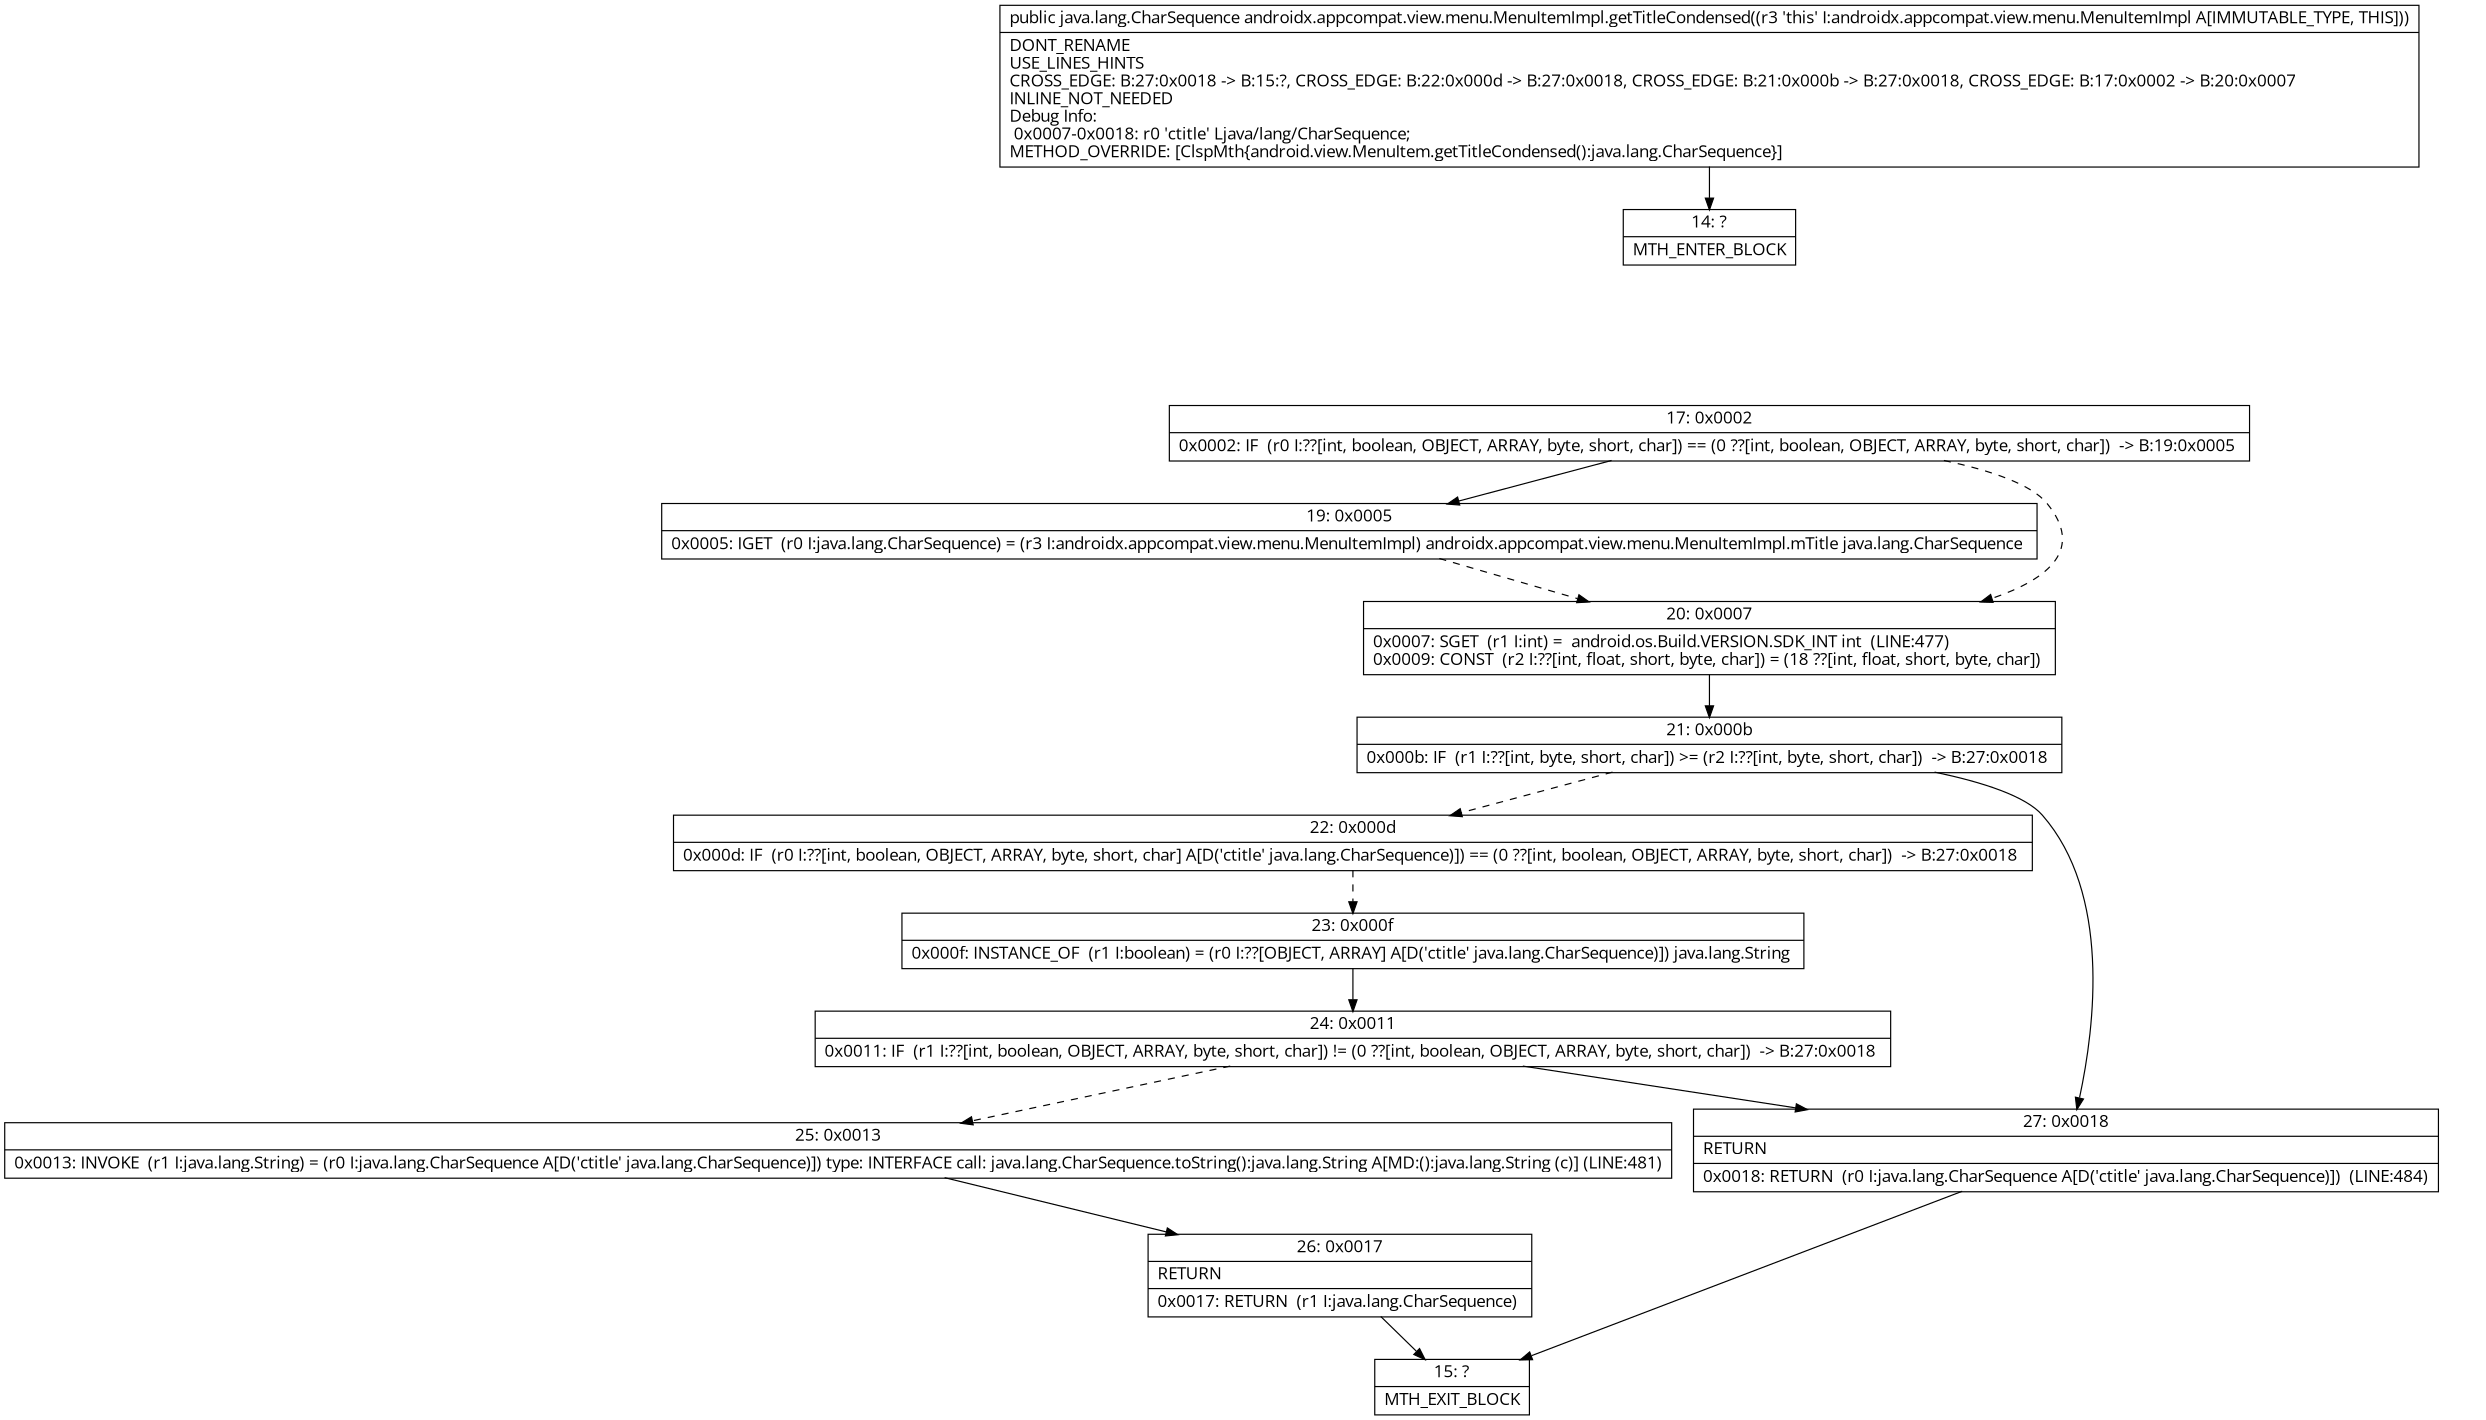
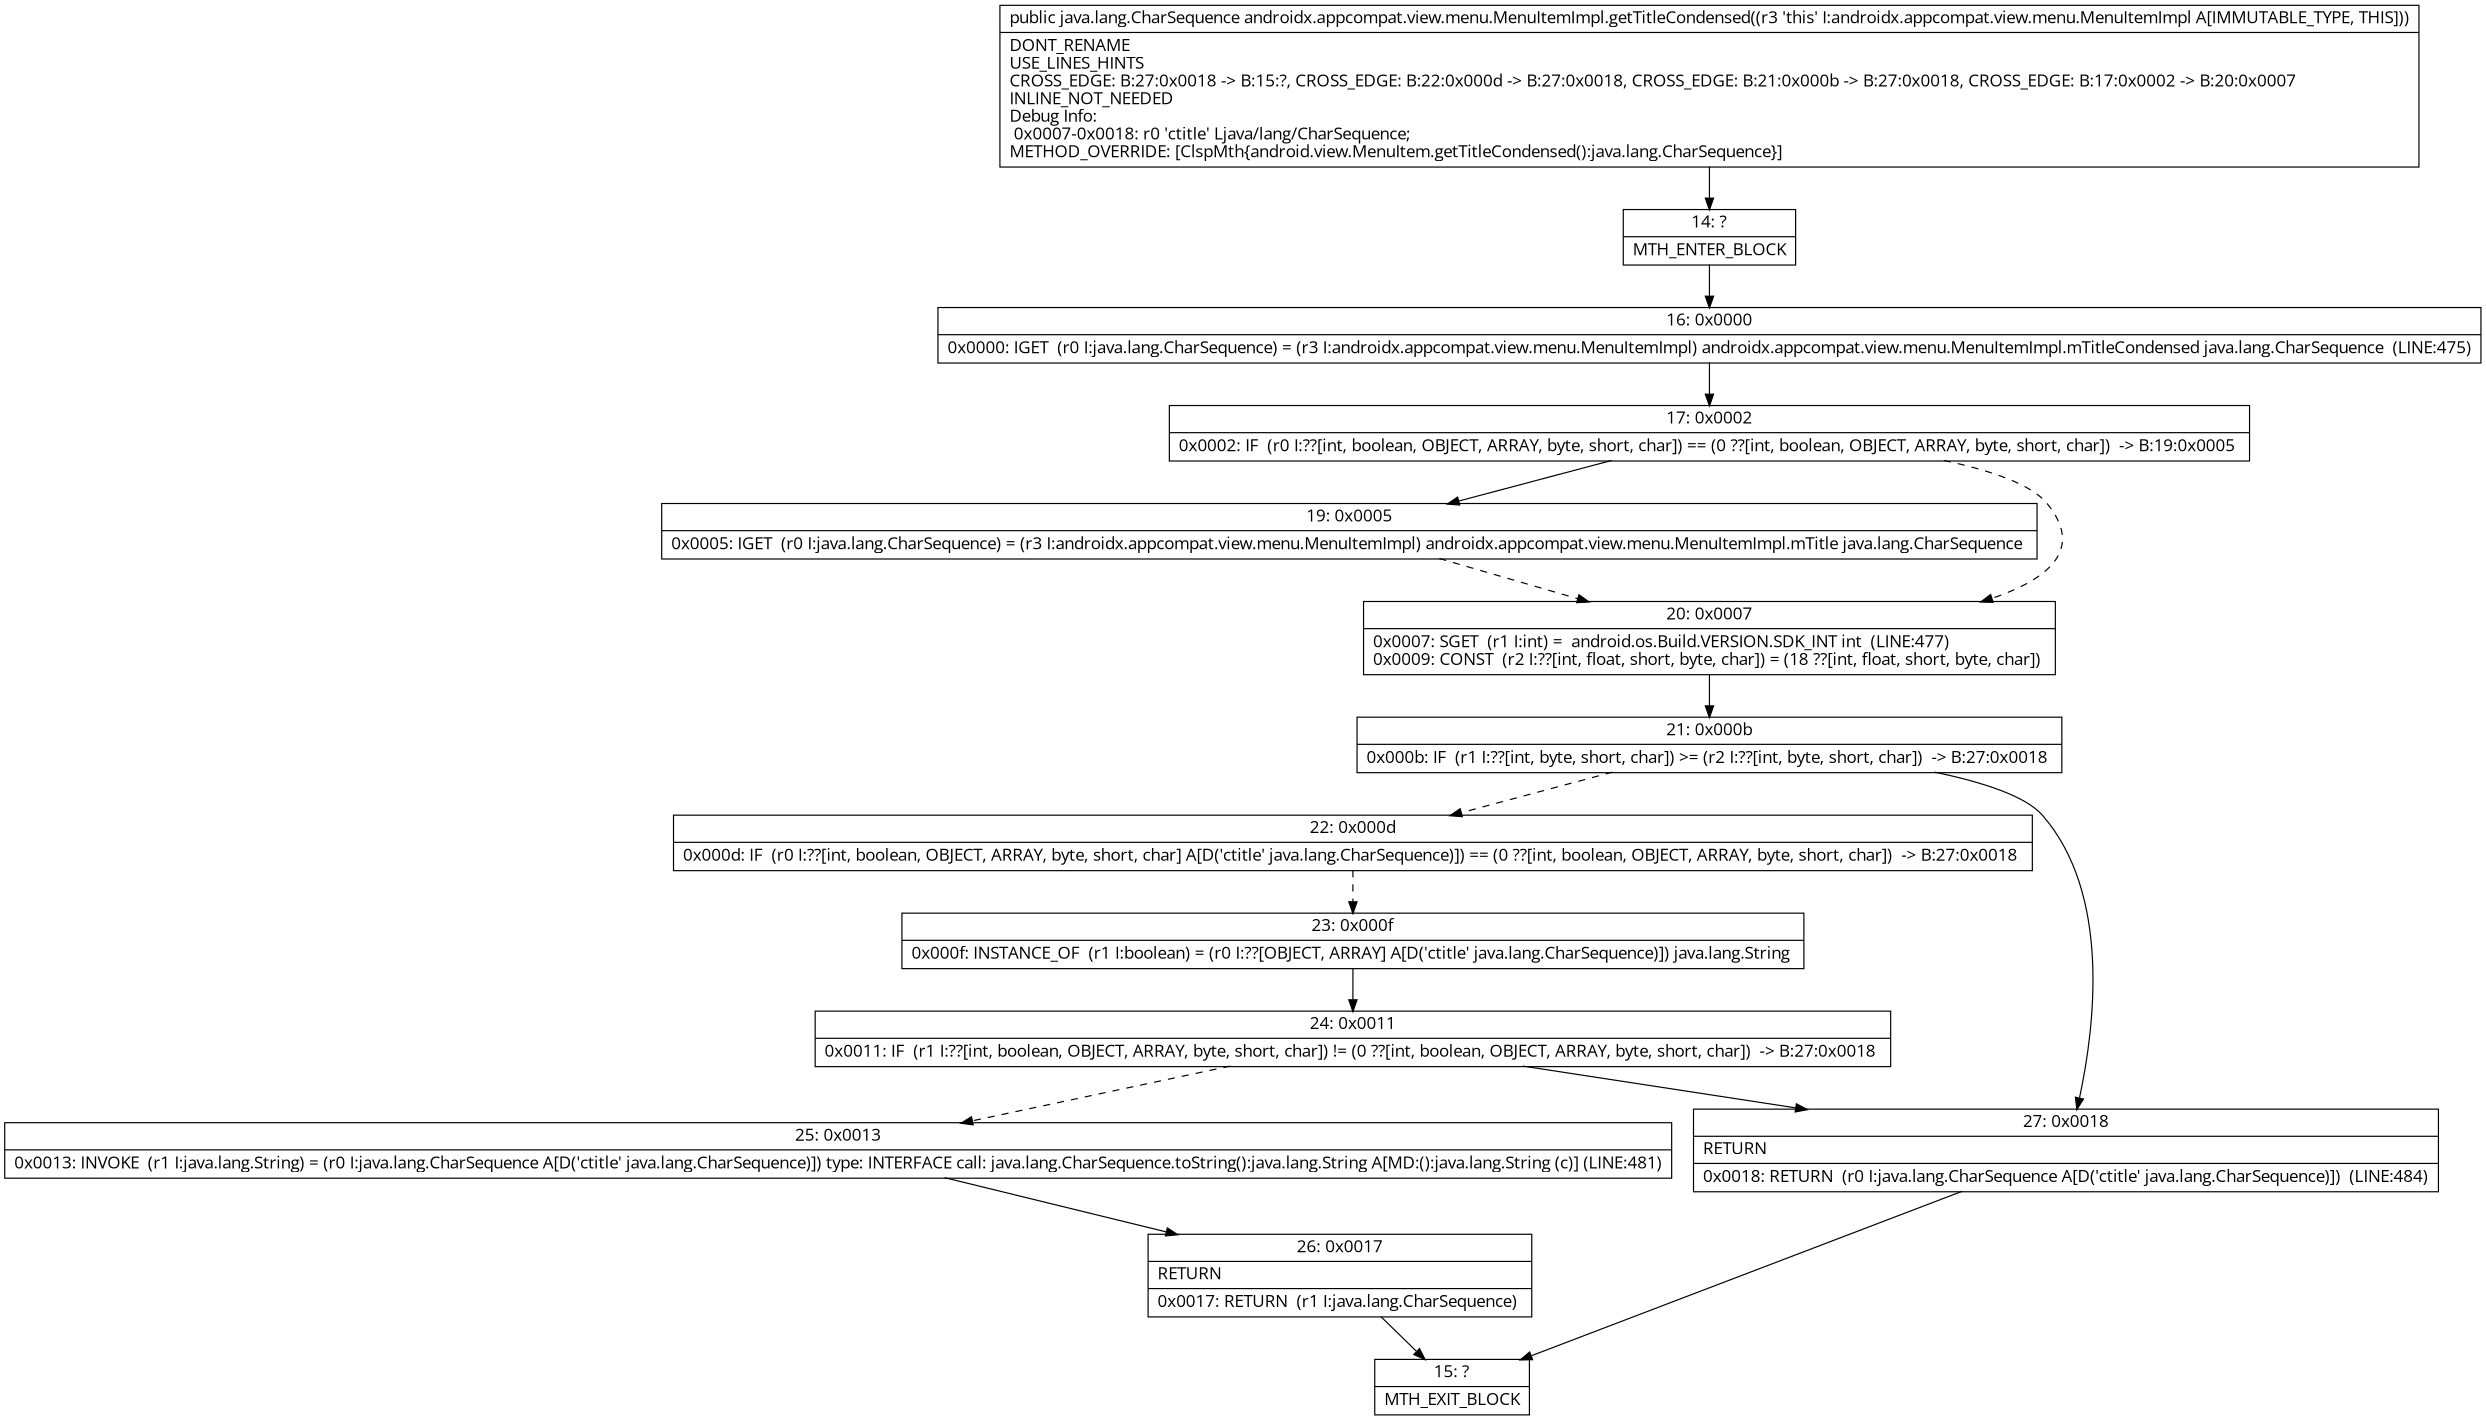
  digraph {
    fontname="Open Sans"
    node [fontname="Open Sans" shape=record]
    edge [fontname="Open Sans"]
    n1 [label="{14\:\ ?|MTH_ENTER_BLOCK\l}"]
+   n2 [label="{16\:\ 0x0000|0x0000: IGET  (r0 I:java.lang.CharSequence) = (r3 I:androidx.appcompat.view.menu.MenuItemImpl) androidx.appcompat.view.menu.MenuItemImpl.mTitleCondensed java.lang.CharSequence  (LINE:475)\l}"]
    n3 [label="{17\:\ 0x0002|0x0002: IF  (r0 I:??[int, boolean, OBJECT, ARRAY, byte, short, char]) == (0 ??[int, boolean, OBJECT, ARRAY, byte, short, char])  \-\> B:19:0x0005 \l}"]
    n4 [label="{19\:\ 0x0005|0x0005: IGET  (r0 I:java.lang.CharSequence) = (r3 I:androidx.appcompat.view.menu.MenuItemImpl) androidx.appcompat.view.menu.MenuItemImpl.mTitle java.lang.CharSequence \l}"]
    n5 [label="{20\:\ 0x0007|0x0007: SGET  (r1 I:int) =  android.os.Build.VERSION.SDK_INT int  (LINE:477)\l0x0009: CONST  (r2 I:??[int, float, short, byte, char]) = (18 ??[int, float, short, byte, char]) \l}"]
    n6 [label="{21\:\ 0x000b|0x000b: IF  (r1 I:??[int, byte, short, char]) \>= (r2 I:??[int, byte, short, char])  \-\> B:27:0x0018 \l}"]
    n7 [label="{22\:\ 0x000d|0x000d: IF  (r0 I:??[int, boolean, OBJECT, ARRAY, byte, short, char] A[D('ctitle' java.lang.CharSequence)]) == (0 ??[int, boolean, OBJECT, ARRAY, byte, short, char])  \-\> B:27:0x0018 \l}"]
    n8 [label="{27\:\ 0x0018|RETURN\l|0x0018: RETURN  (r0 I:java.lang.CharSequence A[D('ctitle' java.lang.CharSequence)])  (LINE:484)\l}"]
    n9 [label="{23\:\ 0x000f|0x000f: INSTANCE_OF  (r1 I:boolean) = (r0 I:??[OBJECT, ARRAY] A[D('ctitle' java.lang.CharSequence)]) java.lang.String \l}"]
    n10 [label="{15\:\ ?|MTH_EXIT_BLOCK\l}"]
    n11 [label="{24\:\ 0x0011|0x0011: IF  (r1 I:??[int, boolean, OBJECT, ARRAY, byte, short, char]) != (0 ??[int, boolean, OBJECT, ARRAY, byte, short, char])  \-\> B:27:0x0018 \l}"]
    n12 [label="{25\:\ 0x0013|0x0013: INVOKE  (r1 I:java.lang.String) = (r0 I:java.lang.CharSequence A[D('ctitle' java.lang.CharSequence)]) type: INTERFACE call: java.lang.CharSequence.toString():java.lang.String A[MD:():java.lang.String (c)] (LINE:481)\l}"]
    n13 [label="{26\:\ 0x0017|RETURN\l|0x0017: RETURN  (r1 I:java.lang.CharSequence) \l}"]
    n14 [label="{public java.lang.CharSequence androidx.appcompat.view.menu.MenuItemImpl.getTitleCondensed((r3 'this' I:androidx.appcompat.view.menu.MenuItemImpl A[IMMUTABLE_TYPE, THIS]))  | DONT_RENAME\lUSE_LINES_HINTS\lCROSS_EDGE: B:27:0x0018 \-\> B:15:?, CROSS_EDGE: B:22:0x000d \-\> B:27:0x0018, CROSS_EDGE: B:21:0x000b \-\> B:27:0x0018, CROSS_EDGE: B:17:0x0002 \-\> B:20:0x0007\lINLINE_NOT_NEEDED\lDebug Info:\l  0x0007\-0x0018: r0 'ctitle' Ljava\/lang\/CharSequence;\lMETHOD_OVERRIDE: [ClspMth\{android.view.MenuItem.getTitleCondensed():java.lang.CharSequence\}]\l}"]
+   n1 -> n2
+   n2 -> n3
    n3 -> n4
    n3 -> n5 [style=dashed]
    n4 -> n5 [style=dashed]
    n5 -> n6
    n6 -> n7 [style=dashed]
    n6 -> n8
    n7 -> n9 [style=dashed]
    n8 -> n10
    n9 -> n11
    n11 -> n8
    n11 -> n12 [style=dashed]
    n12 -> n13
    n13 -> n10
    n14 -> n1
  }
